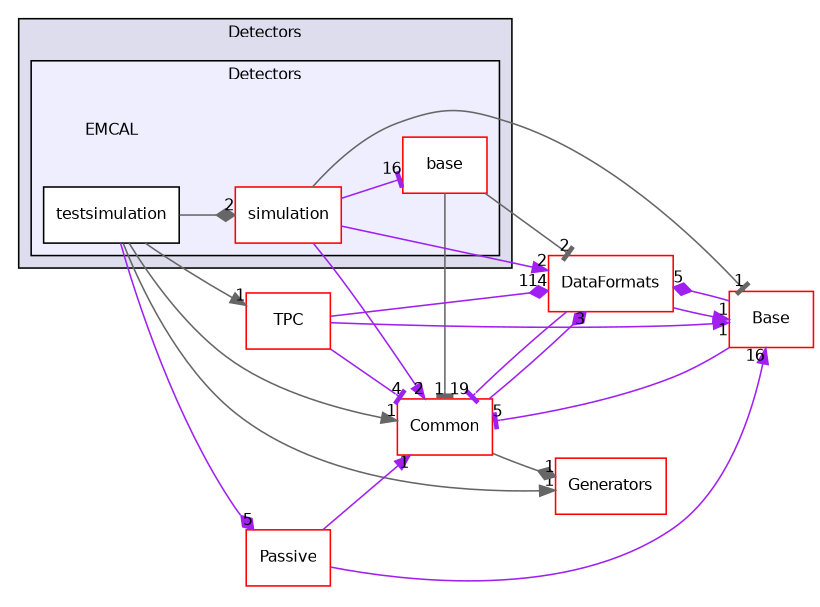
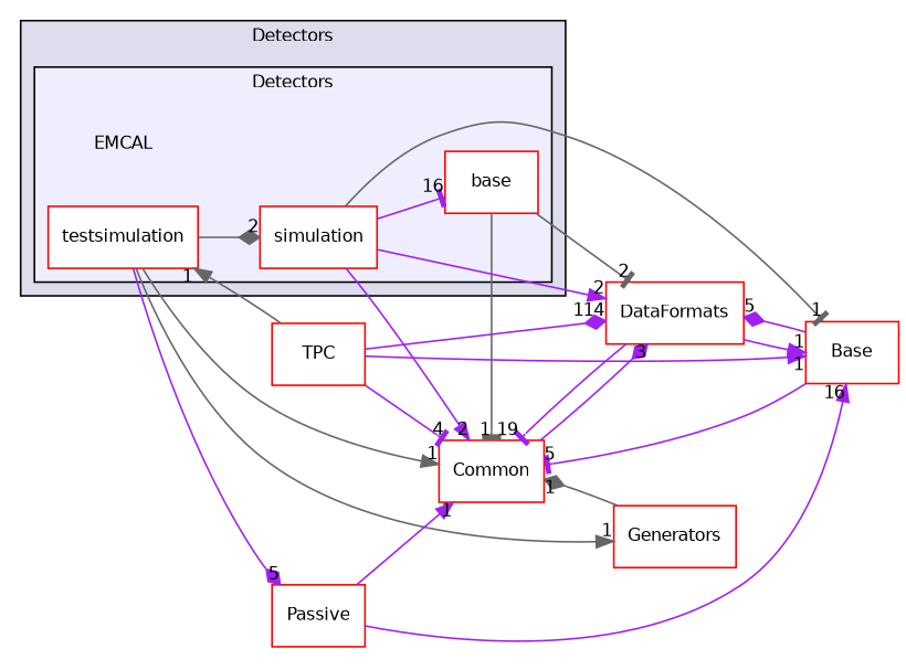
  digraph {
    compound=true
    rankdir=LR
    node [fontname=Helvetica fontsize=10 shape=box color=red]
    edge [headlabel=1 labeldistance=1.5 labelfontname=Helvetica labelfontsize=10 color=purple arrowhead=normal]
    n1 [label=EMCAL shape=plaintext color=""]
    n2 [fillcolor=white label=base style=filled]
    n3 [fillcolor=white label=simulation style=filled]
-   n4 [color=black fillcolor=white label=testsimulation style=filled]
+   n4 [fillcolor=white label=testsimulation style=filled]
    n5 [label=Common]
    n6 [label=DataFormats]
    n7 [label=Base]
    n8 [label=Generators]
    n9 [label=TPC]
    n10 [label=Passive]
    subgraph cluster_1 {
      bgcolor="#ddddee"
      fontname=Helvetica
      fontsize=10
      label=Detectors
      pencolor=black
      subgraph cluster_2 {
        bgcolor="#eeeeff"
        fontname=Helvetica
        fontsize=10
        pencolor=black
        n1
        n2
        n3
        n4
      }
    }
    n2 -> n5 [color=gray40 arrowhead=tee]
    n2 -> n6 [headlabel=2 color=gray40 arrowhead=tee]
    n3 -> n2 [headlabel=16 arrowhead=tee]
    n3 -> n5 [headlabel=2]
    n3 -> n6 [headlabel=2]
    n3 -> n7 [color=gray40 arrowhead=tee]
    n4 -> n3 [headlabel=2 color=gray40 arrowhead=diamond]
    n4 -> n5 [color=gray40]
    n4 -> n8 [color=gray40]
-   n4 -> n9 [color=gray40]
+   n9 -> n4 [color=gray40]
    n4 -> n10 [headlabel=5 arrowhead=diamond]
    n5 -> n6 [headlabel=3 arrowhead=diamond]
    n6 -> n5 [headlabel=19 arrowhead=tee]
    n6 -> n7
    n7 -> n5 [headlabel=5 arrowhead=tee]
    n7 -> n6 [headlabel=5 arrowhead=diamond]
-   n5 -> n8 [color=gray40 arrowhead=diamond]
+   n8 -> n5 [color=gray40 arrowhead=diamond]
    n9 -> n5 [headlabel=4 arrowhead=tee]
    n9 -> n6 [headlabel=114 arrowhead=diamond]
    n9 -> n7
    n10 -> n5
    n10 -> n7 [headlabel=16]
  }
